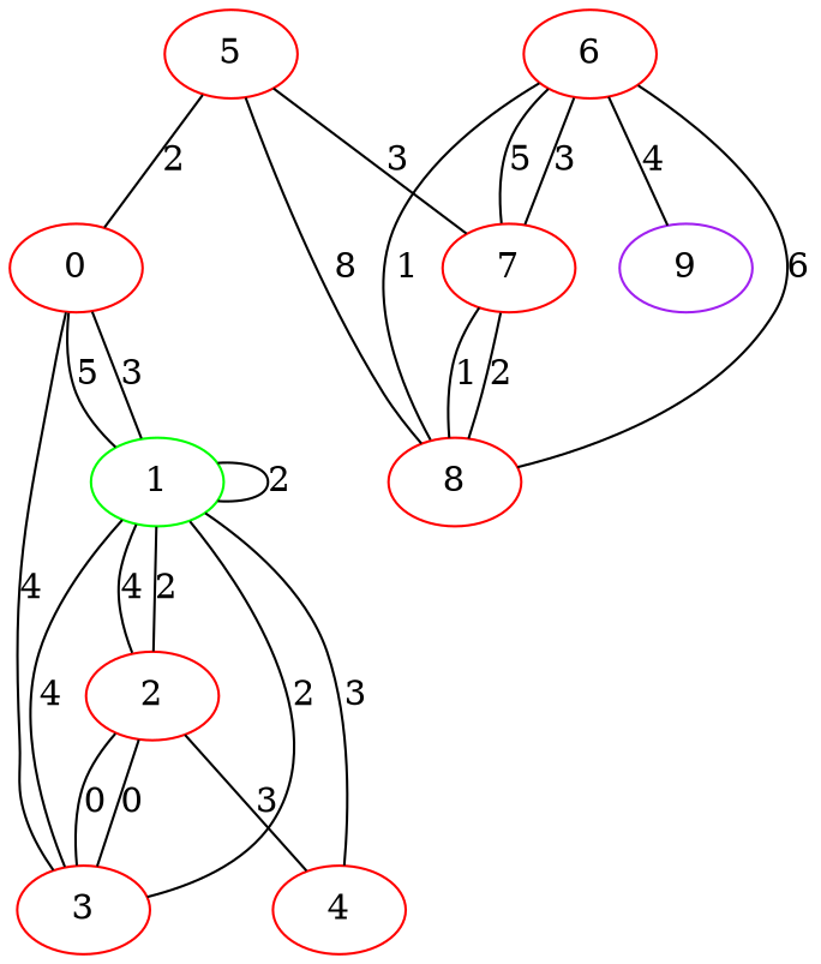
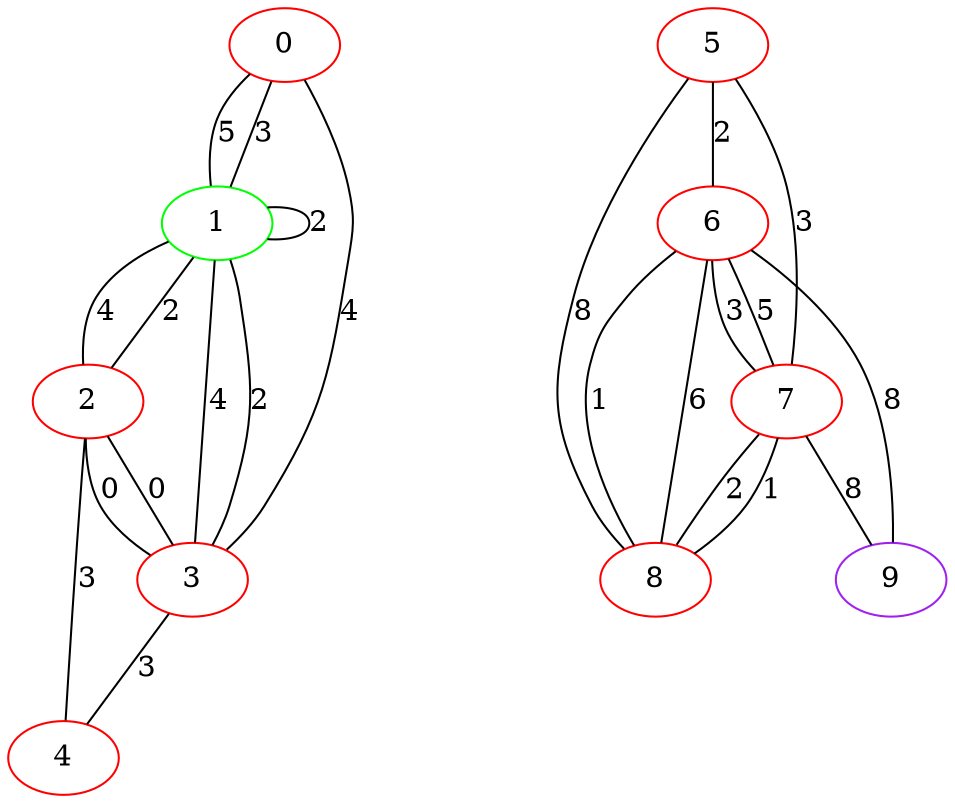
  graph {
    node [color=red weight=1]
    1 [color=green weight=2]
    0
    3
    2
    4
    5
    6
    7
    8
    9 [color=purple weight=4]
    1 -- 1 [label=2]
    1 -- 3 [label=4]
    1 -- 3 [label=2]
    1 -- 2 [label=4]
    1 -- 2 [label=2]
    0 -- 1 [label=3]
    0 -- 1 [label=5]
    0 -- 3 [label=4]
-   1 -- 4 [label=3]
+   3 -- 4 [label=3]
    2 -- 3 [label=0]
    2 -- 3 [label=0]
    2 -- 4 [label=3]
-   5 -- 0 [label=2]
+   5 -- 6 [label=2]
    5 -- 7 [label=3]
    5 -- 8 [label=8]
    6 -- 7 [label=3]
    6 -- 7 [label=5]
    6 -- 8 [label=1]
    6 -- 8 [label=6]
-   6 -- 9 [label=4]
+   6 -- 9 [label=8]
    7 -- 8 [label=2]
    7 -- 8 [label=1]
+   7 -- 9 [label=8]
  }
